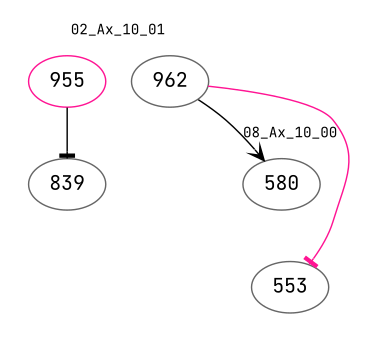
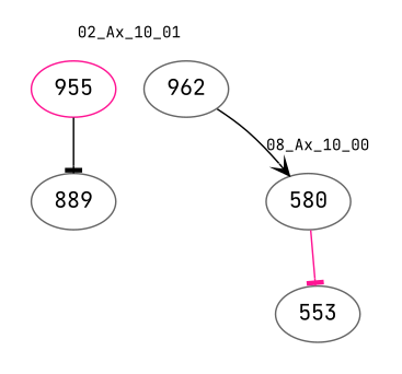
  digraph {
    fontname="JetBrains Mono"
    node [color=gray40 fontname="JetBrains Mono"]
    edge [arrowhead=tee color=black fontname="JetBrains Mono"]
    n1 [label=580]
    n2 [label=553]
    n3 [label=962]
    n4 [color=deeppink label=955]
-   n5 [label=839]
+   n5 [label=889]
    subgraph cluster_1 {
      color=white
      fontsize=10
      label="08_Ax_10_00"
      n1
      n2
    }
    subgraph cluster_2 {
      color=white
      fontsize=10
      label="02_Ax_10_01"
      n3
      n4
      n5
    }
-   n3 -> n2 [color=deeppink]
+   n1 -> n2 [color=deeppink]
    n3 -> n1 [arrowhead=vee]
    n4 -> n5
  }
